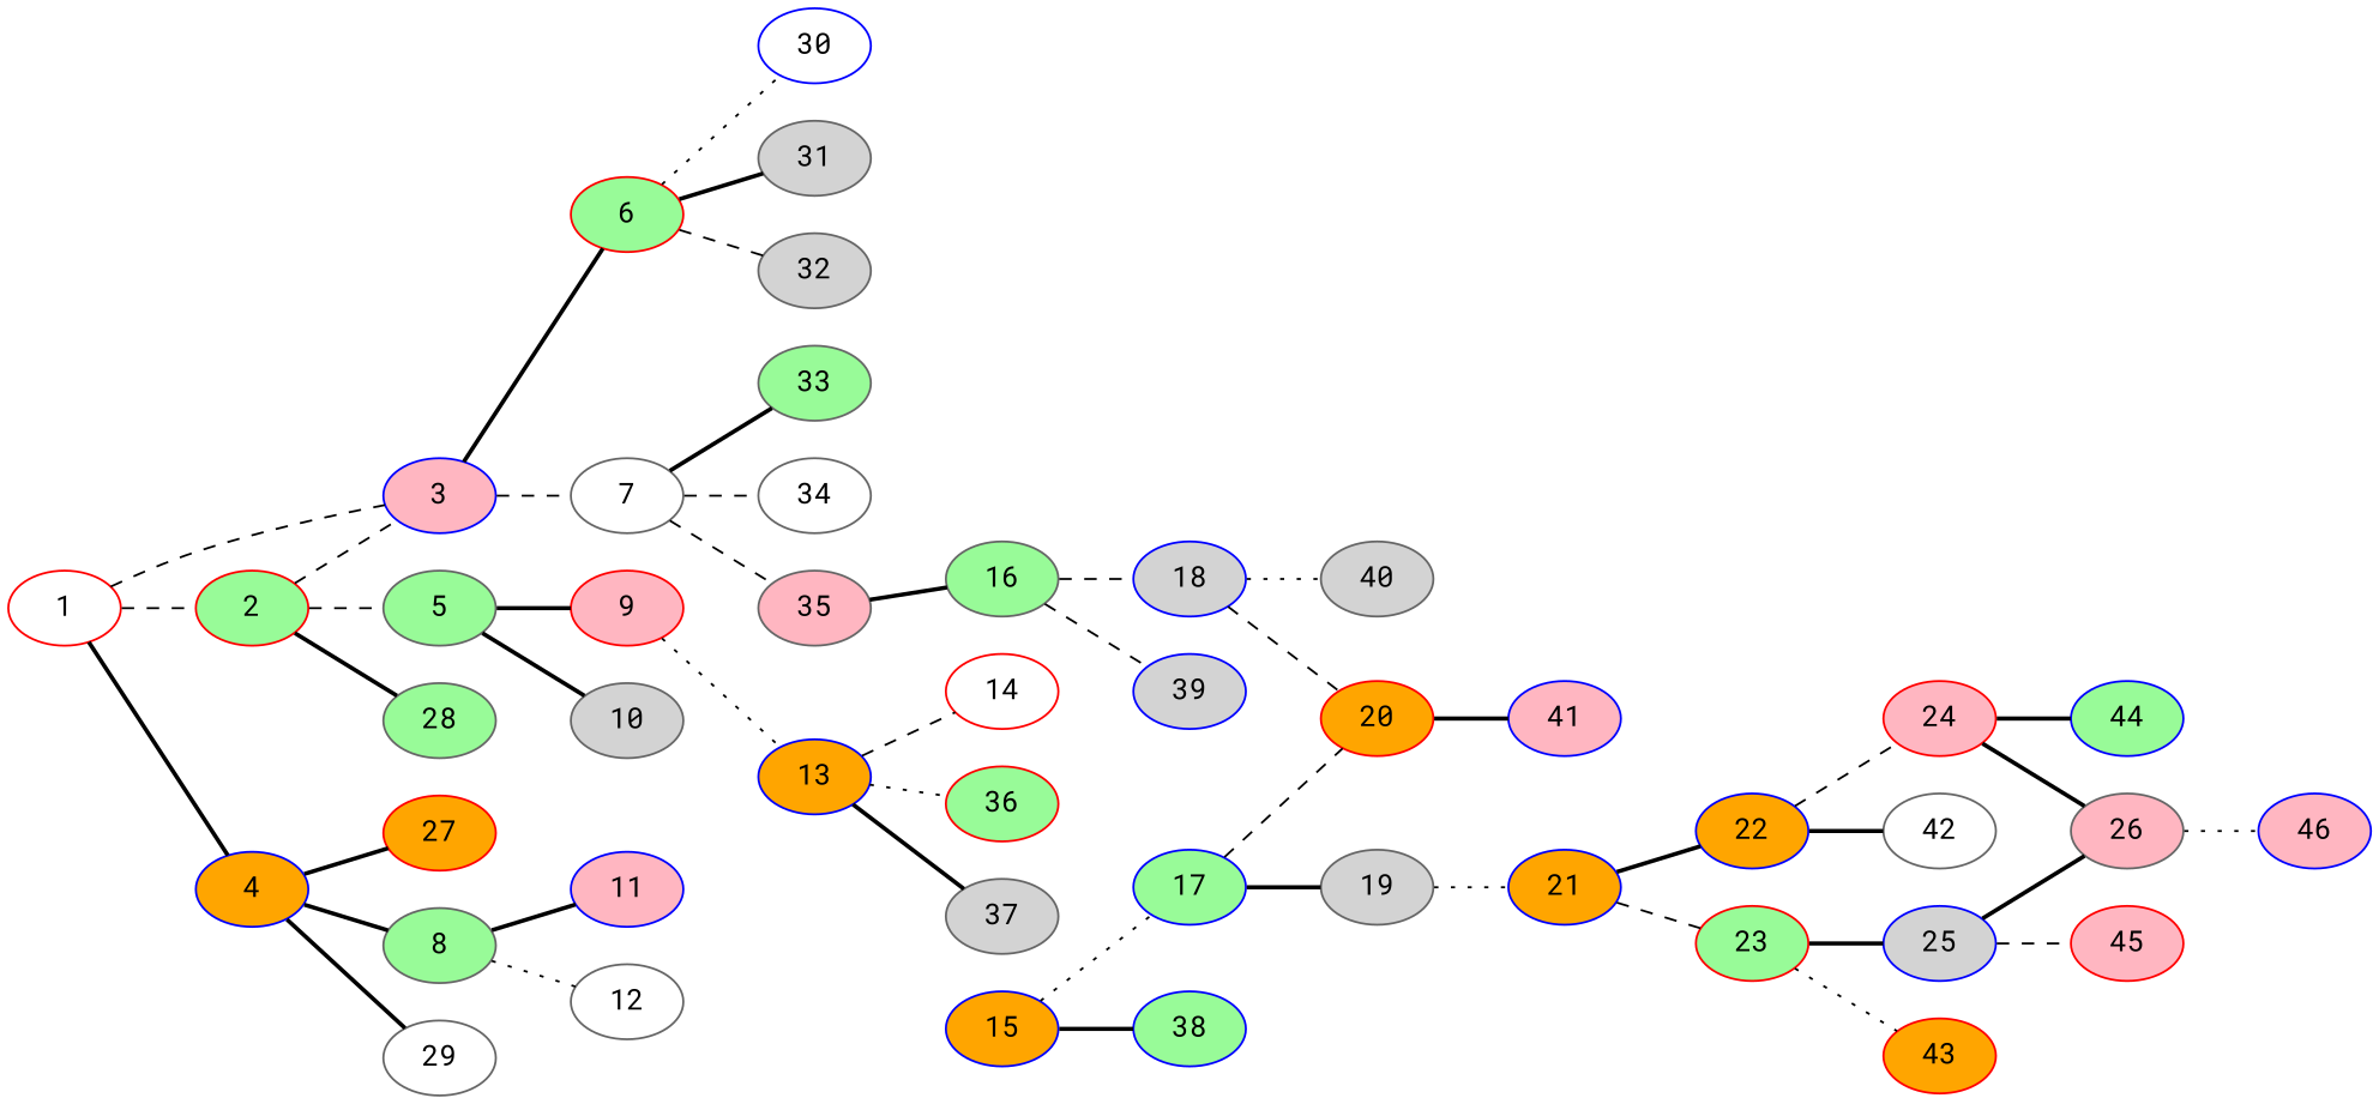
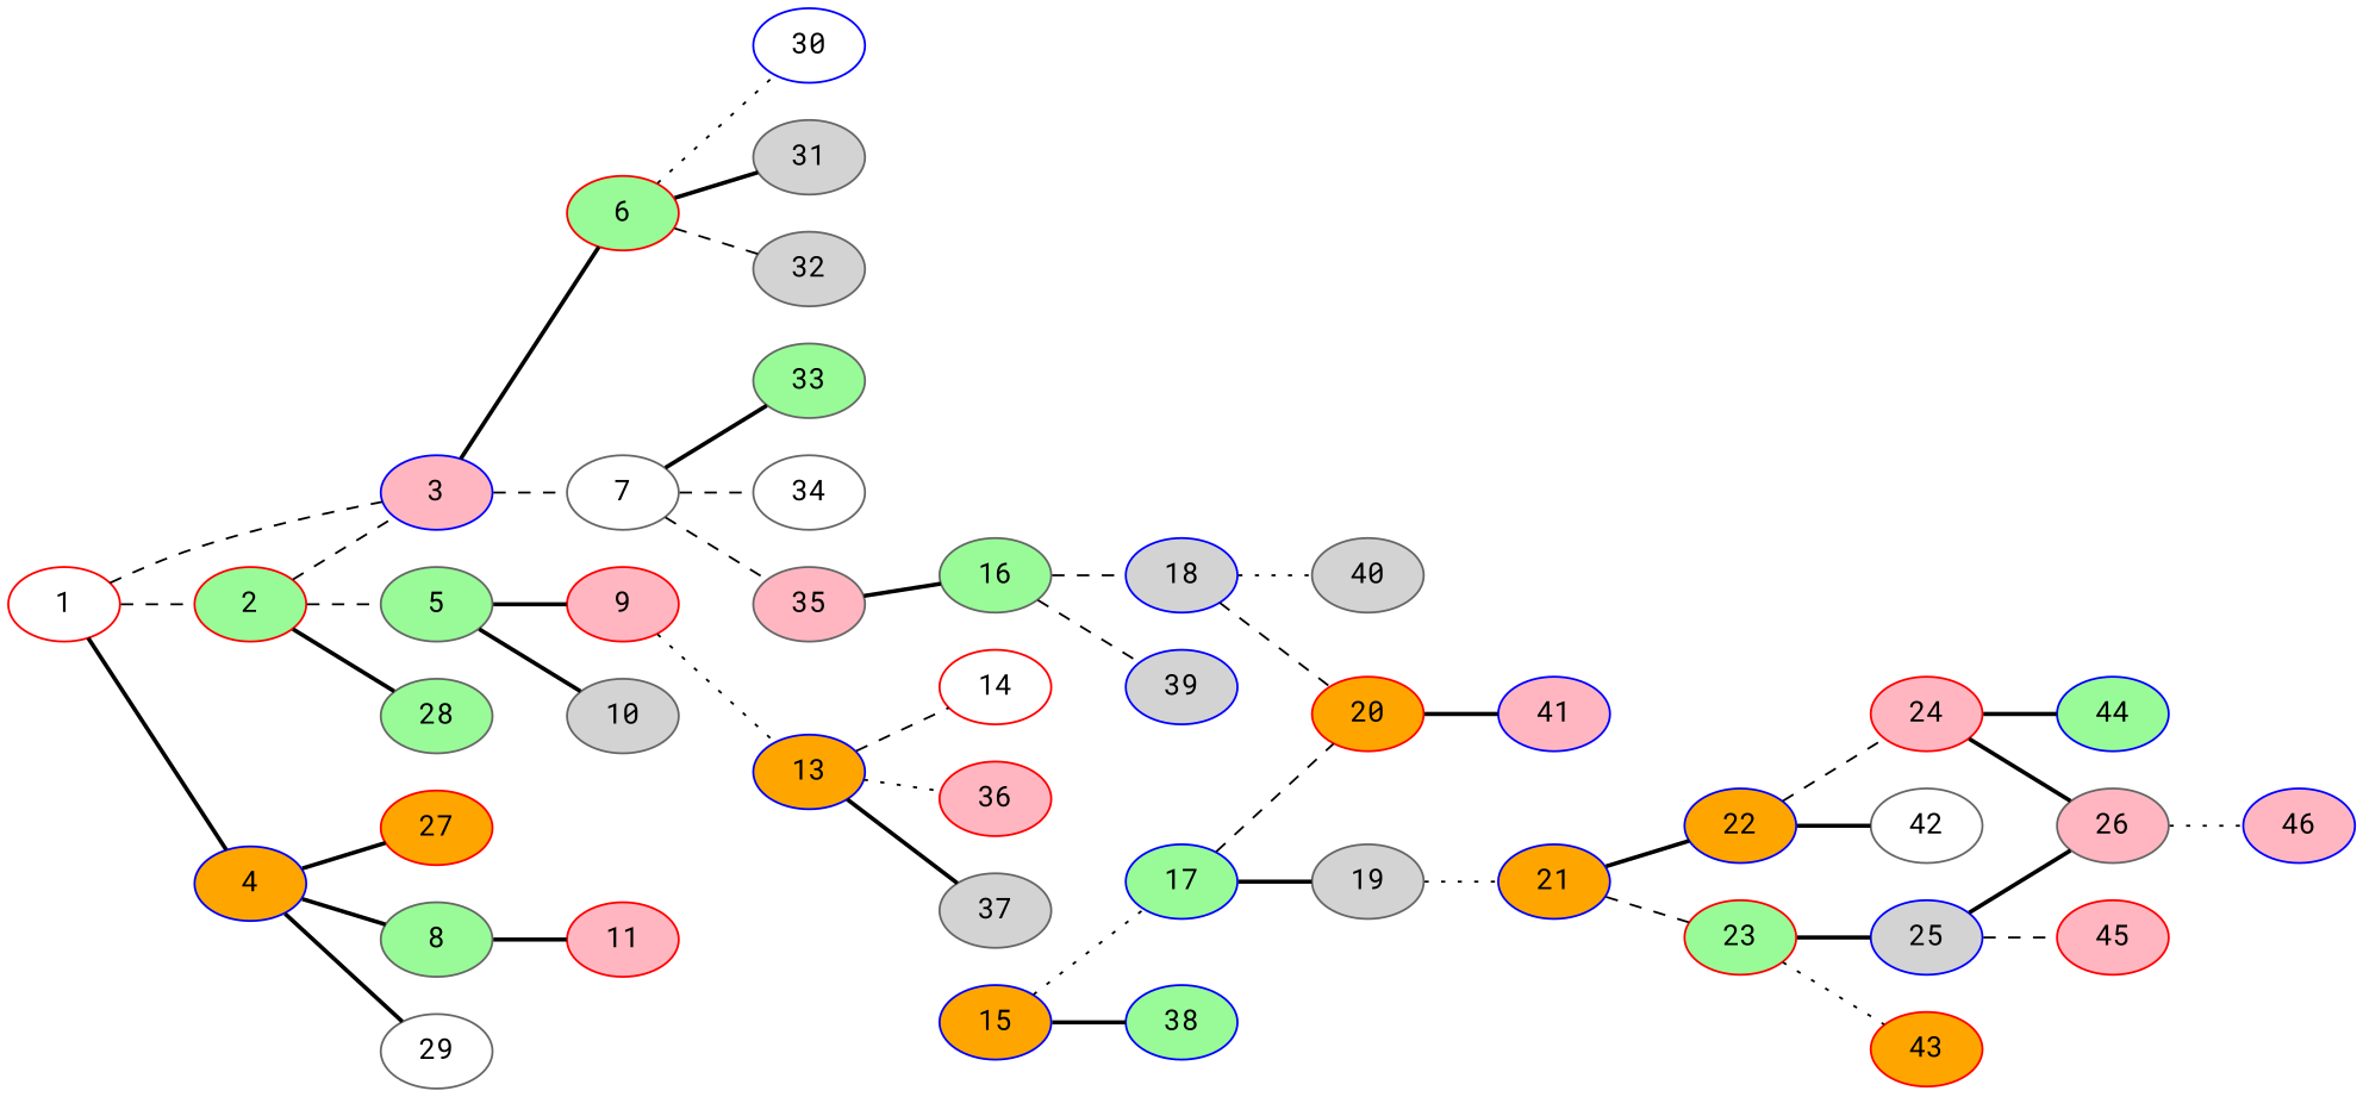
  graph {
    fontname="Roboto Mono"
    rankdir=LR
    node [chem=C color=gray40 fillcolor=palegreen fontname="Roboto Mono" style=filled]
    edge [fontname="Roboto Mono" style=bold valence=1]
    1 [color=red fillcolor=white]
    2 [color=red]
    3 [color=blue fillcolor=lightpink]
    4 [color=blue fillcolor=orange]
    5
    28 [chem=H]
    6 [color=red]
    7 [fillcolor=white]
    27 [chem=H color=red fillcolor=orange]
    8
    29 [chem=H fillcolor=white]
    9 [chem=O color=red fillcolor=lightpink]
    10 [chem=O fillcolor=lightgrey]
    30 [chem=H color=blue fillcolor=white]
    31 [chem=H fillcolor=lightgrey]
    32 [chem=H fillcolor=lightgrey]
    33 [chem=H]
    34 [chem=H fillcolor=white]
    35 [chem=H fillcolor=lightpink]
-   11 [chem=Cl color=blue fillcolor=lightpink]
-   12 [chem=Cl fillcolor=white]
+   11 [chem=Cl color=red fillcolor=lightpink]
    13 [color=blue fillcolor=orange]
    16
    14 [color=red fillcolor=white]
-   36 [chem=H color=red]
+   36 [chem=H color=red fillcolor=lightpink]
    37 [chem=H fillcolor=lightgrey]
    15 [color=blue fillcolor=orange]
    17 [color=blue]
    38 [chem=H color=blue]
    18 [color=blue fillcolor=lightgrey]
    39 [chem=H color=blue fillcolor=lightgrey]
    19 [chem=O fillcolor=lightgrey]
    20 [color=red fillcolor=orange]
    40 [chem=H fillcolor=lightgrey]
    21 [color=blue fillcolor=orange]
    41 [chem=H color=blue fillcolor=lightpink]
    22 [color=blue fillcolor=orange]
    23 [color=red]
    24 [color=red fillcolor=lightpink]
    42 [chem=H fillcolor=white]
    25 [color=blue fillcolor=lightgrey]
    43 [chem=H color=red fillcolor=orange]
    26 [fillcolor=lightpink]
    44 [chem=H color=blue]
    45 [chem=H color=red fillcolor=lightpink]
    46 [chem=H color=blue fillcolor=lightpink]
    1 -- 2 [style=dashed]
    1 -- 3 [style=dashed]
    1 -- 4
    2 -- 3 [style=dashed]
    2 -- 5 [style=dashed]
    2 -- 28
    3 -- 6
    3 -- 7 [style=dashed]
    4 -- 27
    4 -- 8 [valence=2]
    4 -- 29
    5 -- 9
    5 -- 10 [valence=2]
    6 -- 30 [style=dotted]
    6 -- 31
    6 -- 32 [style=dashed]
    7 -- 33
    7 -- 34 [style=dashed]
    7 -- 35 [style=dashed]
    8 -- 11
-   8 -- 12 [style=dotted]
    9 -- 13 [style=dotted]
    35 -- 16
    13 -- 14 [style=dashed]
    13 -- 36 [style=dotted]
    13 -- 37
    16 -- 18 [style=dashed valence=2]
    16 -- 39 [style=dashed]
    15 -- 17 [style=dotted]
    15 -- 38
    17 -- 19
    17 -- 20 [style=dashed valence=2]
    18 -- 20 [style=dashed]
    18 -- 40 [style=dotted]
    19 -- 21 [style=dotted]
    20 -- 41
    21 -- 22 [valence=2]
    21 -- 23 [style=dashed]
    22 -- 24 [style=dashed]
    22 -- 42
    23 -- 25 [valence=2]
    23 -- 43 [style=dotted]
    24 -- 26 [valence=2]
    24 -- 44
    25 -- 26
    25 -- 45 [style=dashed]
    26 -- 46 [style=dotted]
  }
